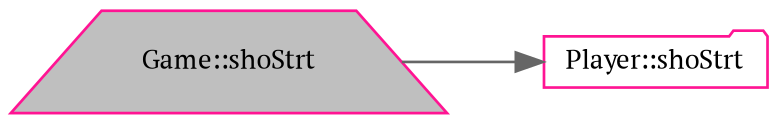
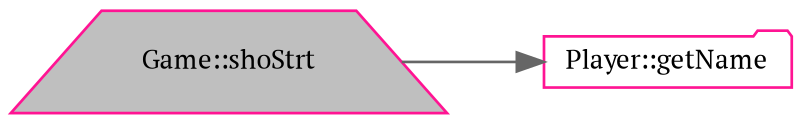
  digraph {
    rankdir=LR
    fontname="PT Serif"
    node [color=deeppink fontname="PT Serif" fontsize=10 style=filled]
    n1 [fillcolor=grey75 fontcolor=black height=0.2 label="Game::shoStrt" shape=trapezium width=0.4]
-   n2 [fillcolor=white height=0.2 label="Player::shoStrt" shape=folder width=0.4]
+   n2 [fillcolor=white height=0.2 label="Player::getName" shape=folder width=0.4]
    n1 -> n2 [color=gray40 fontname="PT Serif" fontsize=10 labelfontname=Helvetica labelfontsize=10 style=solid]
  }
